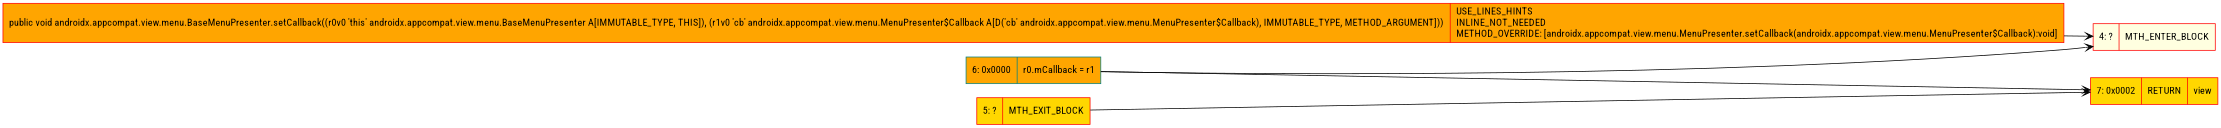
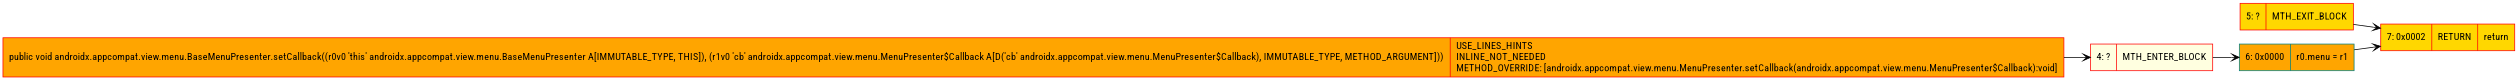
  digraph {
    fontname="Roboto Condensed"
    rankdir=LR
    node [color=red fillcolor=orange fontname="Roboto Condensed" shape=record style=filled]
    edge [arrowhead=vee fontname="Roboto Condensed"]
    n1 [fillcolor=lightyellow label="{4\:\ ?|MTH_ENTER_BLOCK\l}"]
-   n2 [color=teal label="{6\:\ 0x0000|r0.mCallback = r1\l}"]
-   n3 [fillcolor=gold label="{7\:\ 0x0002|RETURN\l|view\l}"]
+   n2 [color=teal label="{6\:\ 0x0000|r0.menu = r1\l}"]
+   n3 [fillcolor=gold label="{7\:\ 0x0002|RETURN\l|return\l}"]
    n4 [fillcolor=gold label="{5\:\ ?|MTH_EXIT_BLOCK\l}"]
    n5 [label="{public void androidx.appcompat.view.menu.BaseMenuPresenter.setCallback((r0v0 'this' androidx.appcompat.view.menu.BaseMenuPresenter A[IMMUTABLE_TYPE, THIS]), (r1v0 'cb' androidx.appcompat.view.menu.MenuPresenter$Callback A[D('cb' androidx.appcompat.view.menu.MenuPresenter$Callback), IMMUTABLE_TYPE, METHOD_ARGUMENT]))  | USE_LINES_HINTS\lINLINE_NOT_NEEDED\lMETHOD_OVERRIDE: [androidx.appcompat.view.menu.MenuPresenter.setCallback(androidx.appcompat.view.menu.MenuPresenter$Callback):void]\l}"]
-   n2 -> n1
+   n1 -> n2
    n2 -> n3
    n4 -> n3
    n5 -> n1
  }
